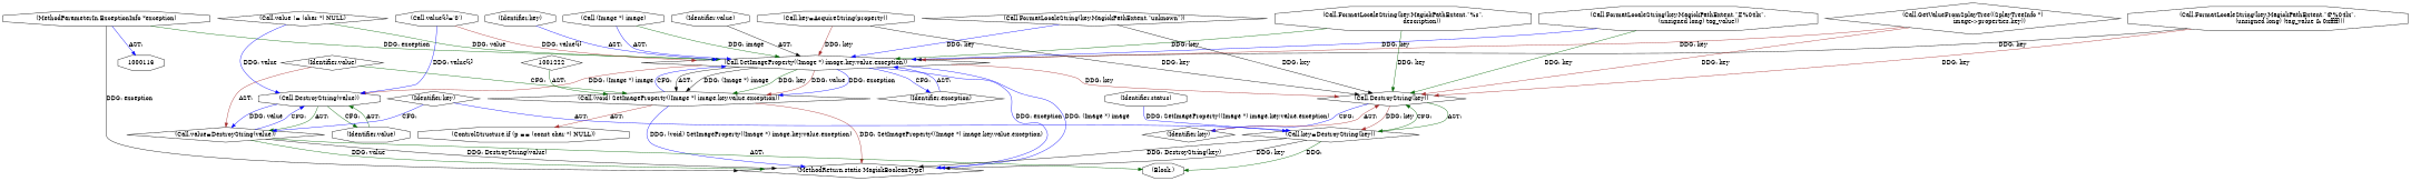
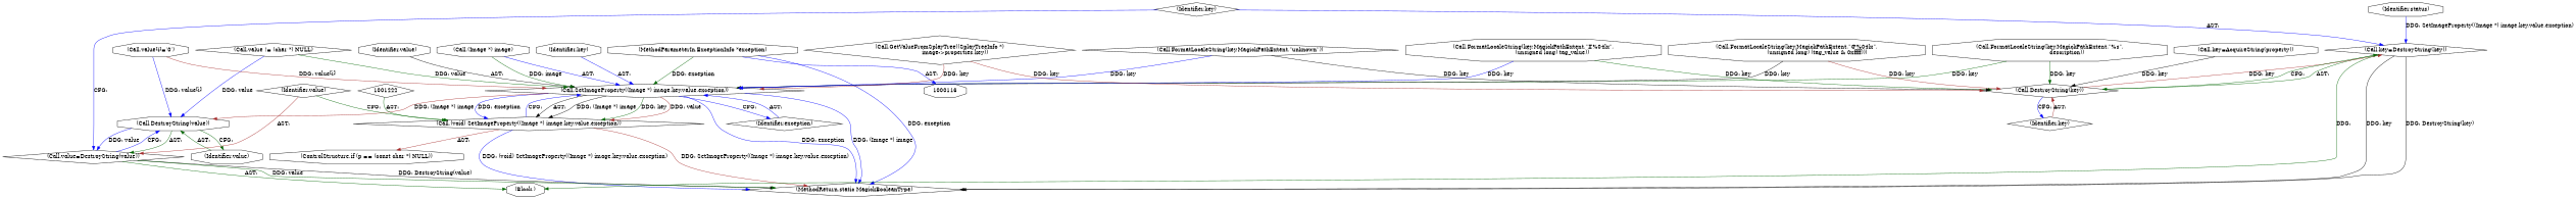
  digraph {
    node [shape=octagon]
    edge [color=blue]
    n1 [label="(MethodParameterIn,ExceptionInfo *exception)"]
    n2 [label="(Call,SetImageProperty((Image *) image,key,value,exception))" shape=diamond]
    n3 [label="(MethodReturn,static MagickBooleanType)" shape=diamond]
    1000116
    n5 [label="(Call,(void) SetImageProperty((Image *) image,key,value,exception))" shape=diamond]
    n6 [label="(Call,DestroyString(value))"]
    n7 [label="(Call,DestroyString(key))" shape=diamond]
    n8 [label="(Identifier,exception)" shape=diamond]
    n9 [label="(ControlStructure,if (p == (const char *) NULL))"]
    n10 [label="(Call,value=DestroyString(value))" shape=diamond]
    n11 [label="(Identifier,value)"]
    n12 [label="(Call,key=DestroyString(key))" shape=diamond]
    n13 [label="(Identifier,key)" shape=diamond]
    n14 [label="(Block,)"]
    n15 [label="(Call,FormatLocaleString(key,MagickPathExtent,\"%s\",\n                    description))"]
    n16 [label="(Identifier,value)"]
    n17 [label="(Identifier,value)" shape=diamond]
    n18 [label="(Call,key=AcquireString(property))"]
    n19 [label="(Call,FormatLocaleString(key,MagickPathExtent,\"@%04lx\",\n                        (unsigned long) (tag_value & 0xffff)))"]
    n20 [label="(Identifier,status)"]
    n21 [label="(Call,FormatLocaleString(key,MagickPathExtent,\"#%04lx\",\n                      (unsigned long) tag_value))"]
    n22 [label="(Call,value != (char *) NULL)" shape=diamond]
    n23 [label="(Identifier,key)"]
    n24 [label="(Call,FormatLocaleString(key,MagickPathExtent,\"unknown\"))" shape=diamond]
    n25 [label="(Call,value[i]='\0')"]
    n26 [label="(Call,(Image *) image)"]
    n27 [label="(Identifier,key)" shape=diamond]
    n28 [label="(Call,GetValueFromSplayTree((SplayTreeInfo *)\n                  image->properties,key))" shape=diamond]
    1001222 [shape=diamond]
    n1 -> n2 [color=darkgreen label="DDG: exception"]
-   n1 -> n3 [color=black label="DDG: exception"]
+   n1 -> n3 [label="DDG: exception"]
    n1 -> 1000116 [label="AST: "]
    n2 -> n3 [label="DDG: exception"]
    n2 -> n3 [label="DDG: (Image *) image"]
    n2 -> n5 [color=black label="AST: "]
    n2 -> n5 [color=black label="DDG: (Image *) image"]
    n2 -> n5 [color=darkgreen label="DDG: key"]
    n2 -> n5 [color=brown label="DDG: value"]
    n2 -> n5 [label="DDG: exception"]
    n2 -> n6 [color=brown label="DDG: (Image *) image"]
-   n2 -> n7 [color=brown label="DDG: key"]
    n2 -> n8 [label="CFG: "]
    n5 -> n2 [label="CFG: "]
    n5 -> n3 [label="DDG: (void) SetImageProperty((Image *) image,key,value,exception)"]
    n5 -> n3 [color=brown label="DDG: SetImageProperty((Image *) image,key,value,exception)"]
    n5 -> n9 [color=brown label="AST: "]
    n6 -> n10 [color=darkgreen label="AST: "]
    n6 -> n10 [label="DDG: value"]
    n6 -> n11 [color=darkgreen label="CFG: "]
    n7 -> n12 [color=darkgreen label="AST: "]
    n7 -> n12 [color=brown label="DDG: key"]
    n7 -> n13 [label="CFG: "]
    n8 -> n2 [label="AST: "]
    n10 -> n3 [color=black label="DDG: DestroyString(value)"]
    n10 -> n3 [color=darkgreen label="DDG: value"]
    n10 -> n6 [label="CFG: "]
    n10 -> n14 [color=darkgreen label="AST: "]
    n11 -> n6 [color=darkgreen label="AST: "]
    n12 -> n3 [color=black label="DDG: key"]
    n12 -> n3 [color=black label="DDG: DestroyString(key)"]
    n12 -> n7 [color=darkgreen label="CFG: "]
    n12 -> n14 [color=darkgreen label="DDG: "]
    n13 -> n7 [color=brown label="AST: "]
    n15 -> n2 [color=darkgreen label="DDG: key"]
    n15 -> n7 [color=darkgreen label="DDG: key"]
    n16 -> n2 [color=black label="AST: "]
    n17 -> n5 [color=darkgreen label="CFG: "]
    n17 -> n10 [color=brown label="AST: "]
-   n18 -> n2 [color=brown label="DDG: key"]
    n18 -> n7 [color=black label="DDG: key"]
    n19 -> n2 [color=black label="DDG: key"]
    n19 -> n7 [color=brown label="DDG: key"]
    n20 -> n12 [label="DDG: SetImageProperty((Image *) image,key,value,exception)"]
    n21 -> n2 [label="DDG: key"]
    n21 -> n7 [color=darkgreen label="DDG: key"]
    n22 -> n2 [color=darkgreen label="DDG: value"]
    n22 -> n6 [label="DDG: value"]
    n23 -> n2 [label="AST: "]
    n24 -> n2 [label="DDG: key"]
    n24 -> n7 [color=black label="DDG: key"]
    n25 -> n2 [color=brown label="DDG: value[i]"]
    n25 -> n6 [label="DDG: value[i]"]
    n26 -> n2 [label="AST: "]
    n26 -> n2 [color=darkgreen label="DDG: image"]
    n27 -> n10 [label="CFG: "]
    n27 -> n12 [label="AST: "]
    n28 -> n2 [color=brown label="DDG: key"]
    n28 -> n7 [color=brown label="DDG: key"]
    1001222 -> n5 [color=darkgreen label="AST: "]
  }
